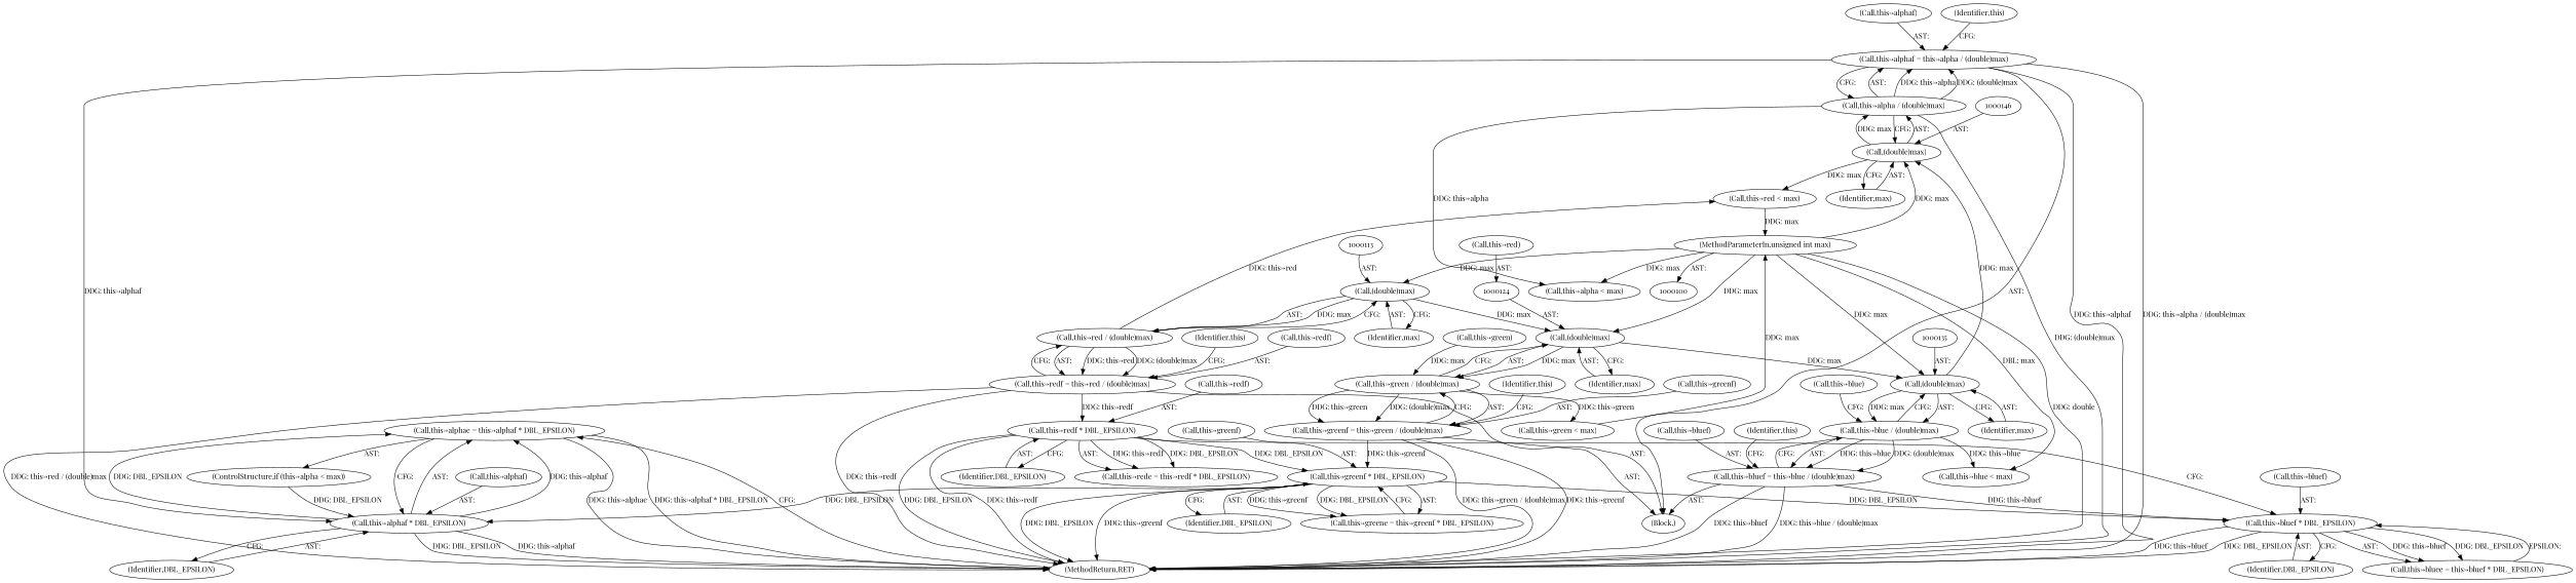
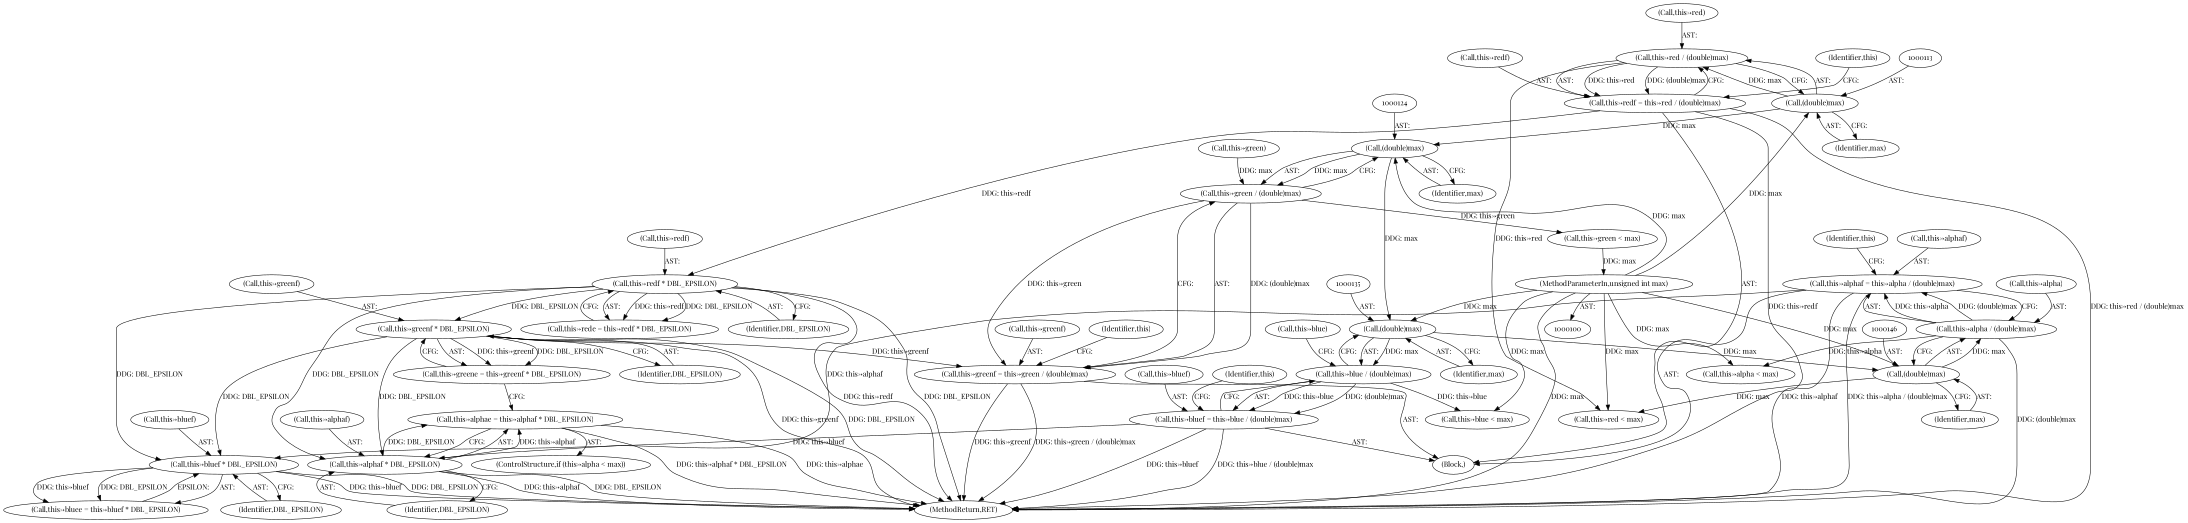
  digraph {
    fontname="Playfair Display"
    node [fontname="Playfair Display"]
    edge [fontname="Playfair Display"]
    n1 [label="(Call,this->alphae = this->alphaf * DBL_EPSILON)"]
    n2 [label="(Call,this->alphaf * DBL_EPSILON)"]
    n3 [label="(MethodReturn,RET)"]
    n4 [label="(ControlStructure,if (this->alpha < max))"]
    n5 [label="(Identifier,DBL_EPSILON)"]
    n6 [label="(Call,this->alphaf = this->alpha / (double)max)"]
    n7 [label="(Call,this->alpha / (double)max)"]
    n8 [label="(Block,)"]
    n9 [label="(Call,(double)max)"]
    n10 [label="(Call,this->alpha < max)"]
    n11 [label="(Identifier,max)"]
    n12 [label="(Call,this->red < max)"]
    n13 [label="(Call,(double)max)"]
    n14 [label="(Call,this->blue / (double)max)"]
    n15 [label="(Identifier,max)"]
    n16 [label="(Call,this->blue < max)"]
    n17 [label="(Call,this->bluef = this->blue / (double)max)"]
    n18 [label="(Call,(double)max)"]
    n19 [label="(Call,this->green / (double)max)"]
    n20 [label="(Identifier,max)"]
    n21 [label="(Call,this->green < max)"]
    n22 [label="(Call,this->greenf = this->green / (double)max)"]
    n23 [label="(Call,(double)max)"]
    n24 [label="(Call,this->red / (double)max)"]
    n25 [label="(Identifier,max)"]
    n26 [label="(Call,this->redf = this->red / (double)max)"]
    n27 [label="(MethodParameterIn,unsigned int max)"]
    1000100
    n29 [label="(Call,this->redf * DBL_EPSILON)"]
    n30 [label="(Call,this->greenf * DBL_EPSILON)"]
    n31 [label="(Call,this->bluef * DBL_EPSILON)"]
    n32 [label="(Call,this->rede = this->redf * DBL_EPSILON)"]
    n33 [label="(Identifier,DBL_EPSILON)"]
    n34 [label="(Identifier,DBL_EPSILON)"]
    n35 [label="(Call,this->greene = this->greenf * DBL_EPSILON)"]
    n36 [label="(Identifier,DBL_EPSILON)"]
    n37 [label="(Call,this->bluee = this->bluef * DBL_EPSILON)"]
    n38 [label="(Identifier,this)"]
    n39 [label="(Call,this->greenf)"]
    n40 [label="(Call,this->red)"]
    n41 [label="(Call,this->redf)"]
    n42 [label="(Identifier,this)"]
    n43 [label="(Identifier,this)"]
+   n44 [label="(Call,this->alpha)"]
    n45 [label="(Call,this->alphaf)"]
    n46 [label="(Call,this->bluef)"]
    n47 [label="(Identifier,this)"]
    n48 [label="(Call,this->bluef)"]
    n49 [label="(Call,this->alphaf)"]
    n50 [label="(Call,this->redf)"]
    n51 [label="(Call,this->blue)"]
    n52 [label="(Call,this->green)"]
    n53 [label="(Call,this->greenf)"]
    1000146
    1000135
    1000124
    1000113
    n1 -> n2 [label="CFG: "]
    n1 -> n3 [label="DDG: this->alphaf * DBL_EPSILON"]
    n1 -> n3 [label="DDG: this->alphae"]
    n1 -> n4 [label="AST: "]
    n2 -> n1 [label="AST: "]
    n2 -> n1 [label="DDG: this->alphaf"]
    n2 -> n1 [label="DDG: DBL_EPSILON"]
    n2 -> n3 [label="DDG: DBL_EPSILON"]
    n2 -> n3 [label="DDG: this->alphaf"]
    n2 -> n5 [label="CFG: "]
-   n3 -> n1 [label="CFG: "]
+   n35 -> n1 [label="CFG: "]
    n5 -> n2 [label="AST: "]
    n6 -> n2 [label="DDG: this->alphaf"]
    n6 -> n3 [label="DDG: this->alphaf"]
    n6 -> n3 [label="DDG: this->alpha / (double)max"]
    n6 -> n7 [label="CFG: "]
    n6 -> n8 [label="AST: "]
    n7 -> n3 [label="DDG: (double)max"]
    n7 -> n6 [label="AST: "]
    n7 -> n6 [label="DDG: this->alpha"]
    n7 -> n6 [label="DDG: (double)max"]
    n7 -> n9 [label="CFG: "]
    n7 -> n10 [label="DDG: this->alpha"]
    n9 -> n7 [label="AST: "]
    n9 -> n7 [label="DDG: max"]
    n9 -> n11 [label="CFG: "]
    n9 -> n12 [label="DDG: max"]
    n11 -> n9 [label="AST: "]
    n13 -> n9 [label="DDG: max"]
    n13 -> n14 [label="AST: "]
    n13 -> n14 [label="DDG: max"]
    n13 -> n15 [label="CFG: "]
    n14 -> n13 [label="CFG: "]
    n14 -> n16 [label="DDG: this->blue"]
    n14 -> n17 [label="AST: "]
    n14 -> n17 [label="DDG: this->blue"]
    n14 -> n17 [label="DDG: (double)max"]
    n15 -> n13 [label="AST: "]
    n17 -> n3 [label="DDG: this->blue / (double)max"]
    n17 -> n3 [label="DDG: this->bluef"]
    n17 -> n8 [label="AST: "]
    n17 -> n14 [label="CFG: "]
    n17 -> n31 [label="DDG: this->bluef"]
    n18 -> n13 [label="DDG: max"]
    n18 -> n19 [label="AST: "]
    n18 -> n19 [label="DDG: max"]
    n18 -> n20 [label="CFG: "]
    n19 -> n18 [label="CFG: "]
    n19 -> n21 [label="DDG: this->green"]
    n19 -> n22 [label="AST: "]
    n19 -> n22 [label="DDG: this->green"]
    n19 -> n22 [label="DDG: (double)max"]
    n20 -> n18 [label="AST: "]
    n21 -> n27 [label="DDG: max"]
    n22 -> n3 [label="DDG: this->green / (double)max"]
    n22 -> n3 [label="DDG: this->greenf"]
    n22 -> n8 [label="AST: "]
    n22 -> n19 [label="CFG: "]
-   n22 -> n30 [label="DDG: this->greenf"]
+   n30 -> n22 [label="DDG: this->greenf"]
    n23 -> n18 [label="DDG: max"]
    n23 -> n24 [label="AST: "]
    n23 -> n24 [label="DDG: max"]
    n23 -> n25 [label="CFG: "]
    n24 -> n12 [label="DDG: this->red"]
    n24 -> n23 [label="CFG: "]
    n24 -> n26 [label="AST: "]
    n24 -> n26 [label="DDG: this->red"]
    n24 -> n26 [label="DDG: (double)max"]
    n25 -> n23 [label="AST: "]
    n26 -> n3 [label="DDG: this->red / (double)max"]
    n26 -> n3 [label="DDG: this->redf"]
    n26 -> n8 [label="AST: "]
    n26 -> n24 [label="CFG: "]
    n26 -> n29 [label="DDG: this->redf"]
-   n27 -> n3 [label="DDG: double"]
+   n27 -> n3 [label="DDG: max"]
    n27 -> n9 [label="DDG: max"]
    n27 -> n10 [label="DDG: max"]
-   n12 -> n27 [label="DDG: max"]
+   n27 -> n12 [label="DDG: max"]
    n27 -> n13 [label="DDG: max"]
-   n27 -> n16 [label="DBL: max"]
+   n27 -> n16 [label="DDG: max"]
    n27 -> n18 [label="DDG: max"]
    n27 -> n23 [label="DDG: max"]
    n27 -> 1000100 [label="AST: "]
-   n4 -> n2 [label="DDG: DBL_EPSILON"]
+   n29 -> n2 [label="DDG: DBL_EPSILON"]
    n29 -> n3 [label="DDG: this->redf"]
    n29 -> n3 [label="DDG: DBL_EPSILON"]
    n29 -> n30 [label="DDG: DBL_EPSILON"]
-   n29 -> n31 [label="CFG: "]
+   n29 -> n31 [label="DDG: DBL_EPSILON"]
    n29 -> n32 [label="AST: "]
    n29 -> n32 [label="DDG: this->redf"]
    n29 -> n32 [label="DDG: DBL_EPSILON"]
    n29 -> n33 [label="CFG: "]
    n30 -> n2 [label="DDG: DBL_EPSILON"]
    n30 -> n3 [label="DDG: this->greenf"]
    n30 -> n3 [label="DDG: DBL_EPSILON"]
    n30 -> n31 [label="DDG: DBL_EPSILON"]
    n30 -> n34 [label="CFG: "]
    n30 -> n35 [label="AST: "]
    n30 -> n35 [label="DDG: this->greenf"]
    n30 -> n35 [label="DDG: DBL_EPSILON"]
    n31 -> n3 [label="DDG: this->bluef"]
    n31 -> n3 [label="DDG: DBL_EPSILON"]
    n31 -> n36 [label="CFG: "]
    n31 -> n37 [label="AST: "]
    n31 -> n37 [label="DDG: this->bluef"]
    n31 -> n37 [label="DDG: DBL_EPSILON"]
+   n32 -> n29 [label="CFG: "]
    n33 -> n29 [label="AST: "]
    n34 -> n30 [label="AST: "]
    n35 -> n30 [label="CFG: "]
    n36 -> n31 [label="AST: "]
    n37 -> n31 [label="EPSILON: "]
    n38 -> n26 [label="CFG: "]
    n39 -> n22 [label="AST: "]
-   n40 -> 1000124 [label="AST: "]
+   n40 -> n24 [label="AST: "]
    n41 -> n29 [label="AST: "]
    n42 -> n22 [label="CFG: "]
    n43 -> n17 [label="CFG: "]
+   n44 -> n7 [label="AST: "]
    n45 -> n6 [label="AST: "]
    n46 -> n17 [label="AST: "]
    n47 -> n6 [label="CFG: "]
    n48 -> n31 [label="AST: "]
    n49 -> n2 [label="AST: "]
    n50 -> n26 [label="AST: "]
    n51 -> n14 [label="CFG: "]
    n52 -> n19 [label="DDG: max"]
    n53 -> n30 [label="AST: "]
    1000146 -> n9 [label="AST: "]
    1000135 -> n13 [label="AST: "]
    1000124 -> n18 [label="AST: "]
    1000113 -> n23 [label="AST: "]
  }
